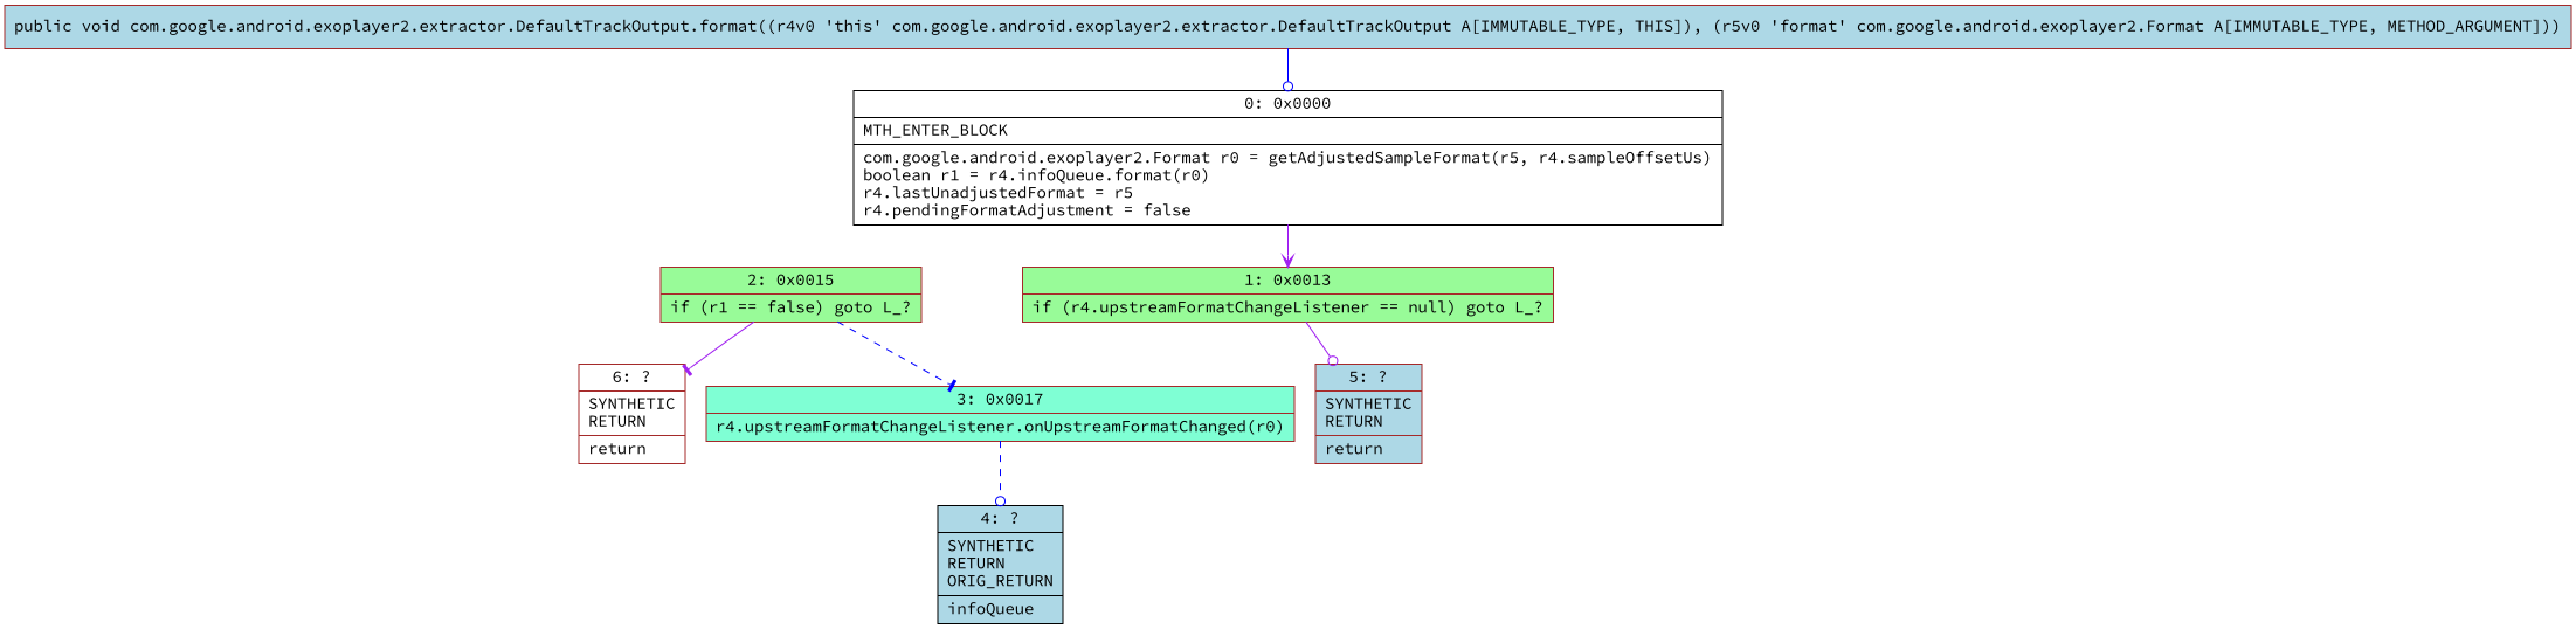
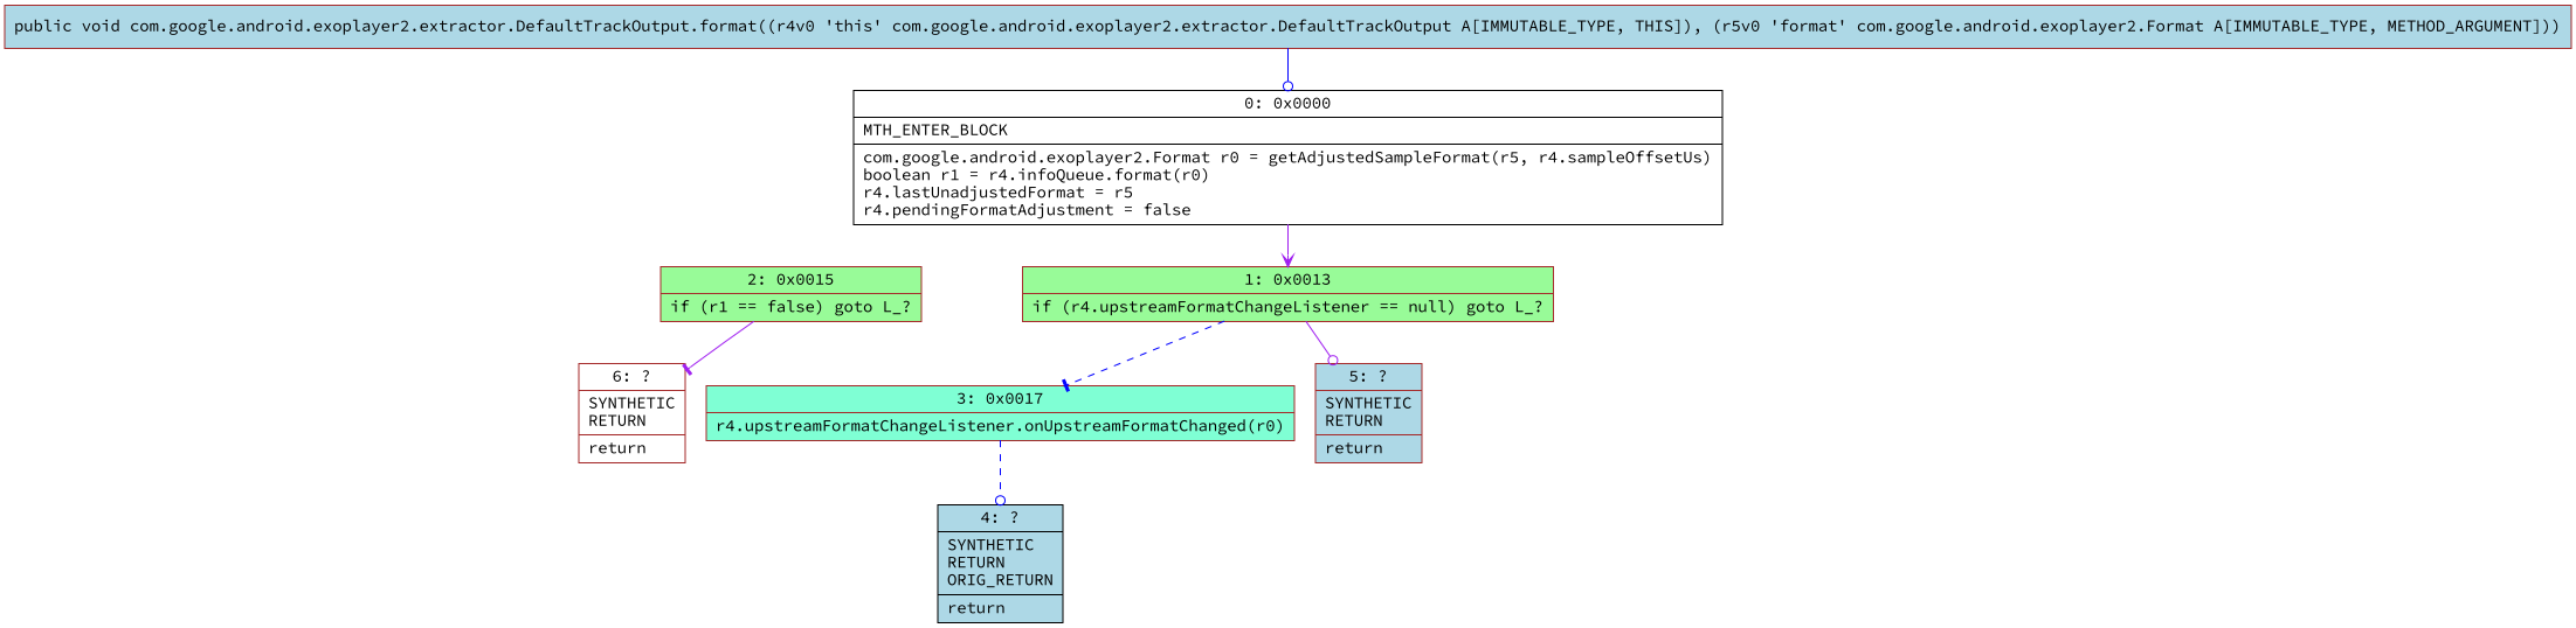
  digraph {
    fontname="Source Code Pro"
    node [color=brown fillcolor=lightblue fontname="Source Code Pro" shape=record style=filled]
    edge [arrowhead=odot color=purple fontname="Source Code Pro"]
    n1 [color=black fillcolor=white label="{0\:\ 0x0000|MTH_ENTER_BLOCK\l|com.google.android.exoplayer2.Format r0 = getAdjustedSampleFormat(r5, r4.sampleOffsetUs)\lboolean r1 = r4.infoQueue.format(r0)\lr4.lastUnadjustedFormat = r5\lr4.pendingFormatAdjustment = false\l}"]
    n2 [fillcolor=palegreen label="{1\:\ 0x0013|if (r4.upstreamFormatChangeListener == null) goto L_?\l}"]
    n3 [label="{5\:\ ?|SYNTHETIC\lRETURN\l|return\l}"]
    n4 [fillcolor=palegreen label="{2\:\ 0x0015|if (r1 == false) goto L_?\l}"]
    n5 [fillcolor=aquamarine label="{3\:\ 0x0017|r4.upstreamFormatChangeListener.onUpstreamFormatChanged(r0)\l}"]
    n6 [fillcolor=white label="{6\:\ ?|SYNTHETIC\lRETURN\l|return\l}"]
-   n7 [color=black label="{4\:\ ?|SYNTHETIC\lRETURN\lORIG_RETURN\l|infoQueue\l}"]
+   n7 [color=black label="{4\:\ ?|SYNTHETIC\lRETURN\lORIG_RETURN\l|return\l}"]
    n8 [label="{public void com.google.android.exoplayer2.extractor.DefaultTrackOutput.format((r4v0 'this' com.google.android.exoplayer2.extractor.DefaultTrackOutput A[IMMUTABLE_TYPE, THIS]), (r5v0 'format' com.google.android.exoplayer2.Format A[IMMUTABLE_TYPE, METHOD_ARGUMENT])) }"]
    n1 -> n2 [arrowhead=vee]
    n2 -> n3
-   n4 -> n5 [arrowhead=tee color=blue style=dashed]
+   n2 -> n5 [arrowhead=tee color=blue style=dashed]
    n4 -> n6 [arrowhead=tee]
    n5 -> n7 [color=blue style=dashed]
    n8 -> n1 [color=blue]
  }
